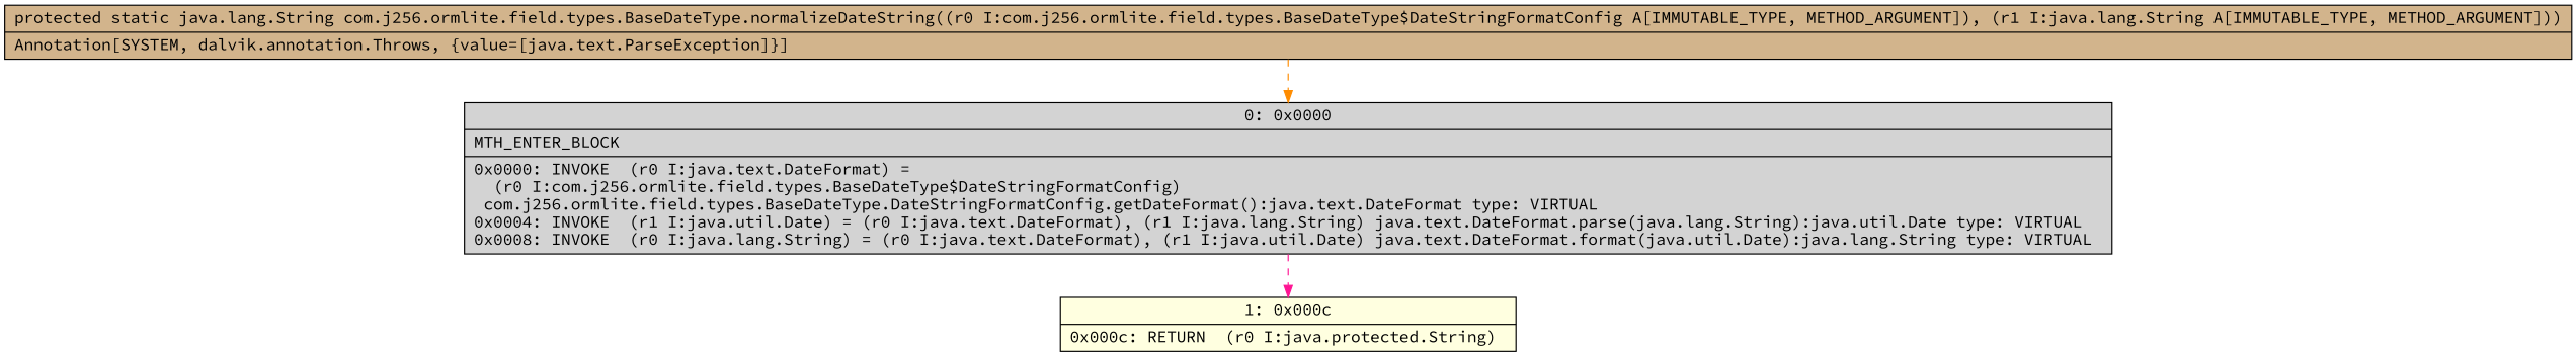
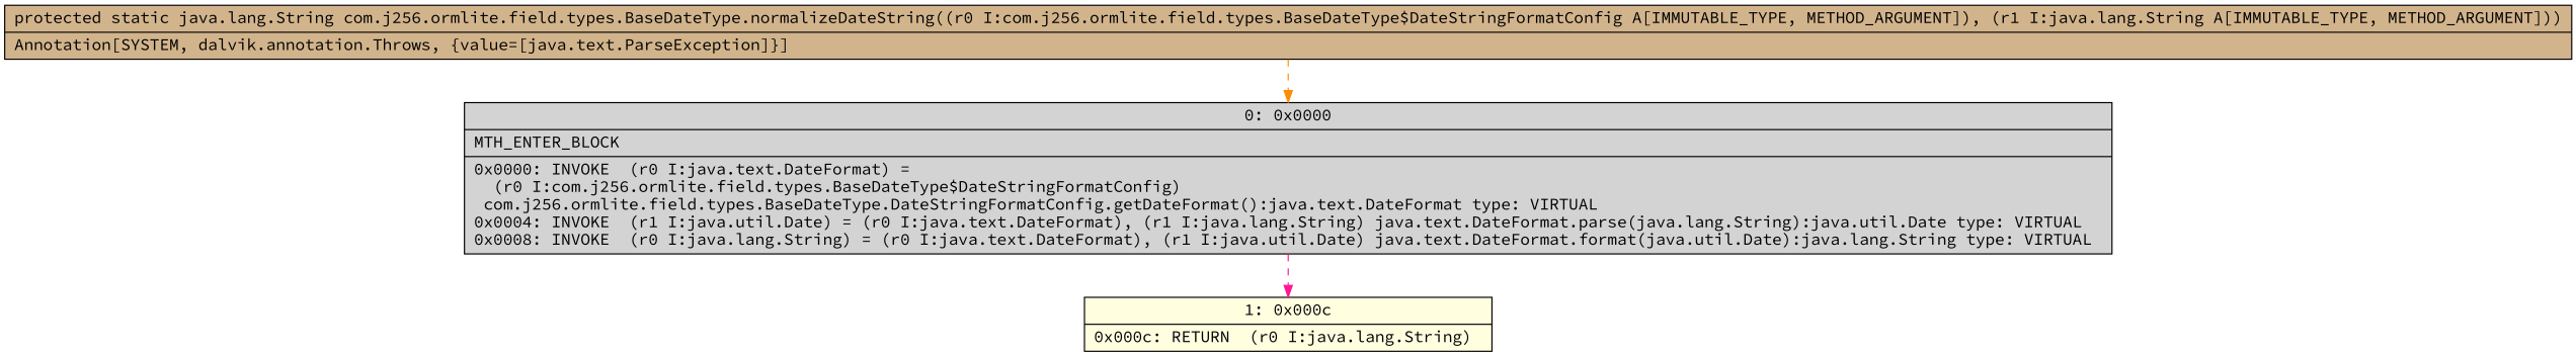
  digraph {
    fontname="Source Code Pro"
    node [shape=record style=filled fontname="Source Code Pro"]
    edge [style=dashed fontname="Source Code Pro"]
    n1 [label="{0\:\ 0x0000|MTH_ENTER_BLOCK\l|0x0000: INVOKE  (r0 I:java.text.DateFormat) = \l  (r0 I:com.j256.ormlite.field.types.BaseDateType$DateStringFormatConfig)\l com.j256.ormlite.field.types.BaseDateType.DateStringFormatConfig.getDateFormat():java.text.DateFormat type: VIRTUAL \l0x0004: INVOKE  (r1 I:java.util.Date) = (r0 I:java.text.DateFormat), (r1 I:java.lang.String) java.text.DateFormat.parse(java.lang.String):java.util.Date type: VIRTUAL \l0x0008: INVOKE  (r0 I:java.lang.String) = (r0 I:java.text.DateFormat), (r1 I:java.util.Date) java.text.DateFormat.format(java.util.Date):java.lang.String type: VIRTUAL \l}" fillcolor=lightgrey]
-   n2 [label="{1\:\ 0x000c|0x000c: RETURN  (r0 I:java.protected.String) \l}" fillcolor=lightyellow]
+   n2 [label="{1\:\ 0x000c|0x000c: RETURN  (r0 I:java.lang.String) \l}" fillcolor=lightyellow]
    n3 [label="{protected static java.lang.String com.j256.ormlite.field.types.BaseDateType.normalizeDateString((r0 I:com.j256.ormlite.field.types.BaseDateType$DateStringFormatConfig A[IMMUTABLE_TYPE, METHOD_ARGUMENT]), (r1 I:java.lang.String A[IMMUTABLE_TYPE, METHOD_ARGUMENT]))  | Annotation[SYSTEM, dalvik.annotation.Throws, \{value=[java.text.ParseException]\}]\l}" fillcolor=tan]
    n1 -> n2 [color=deeppink]
    n3 -> n1 [color=darkorange]
  }
